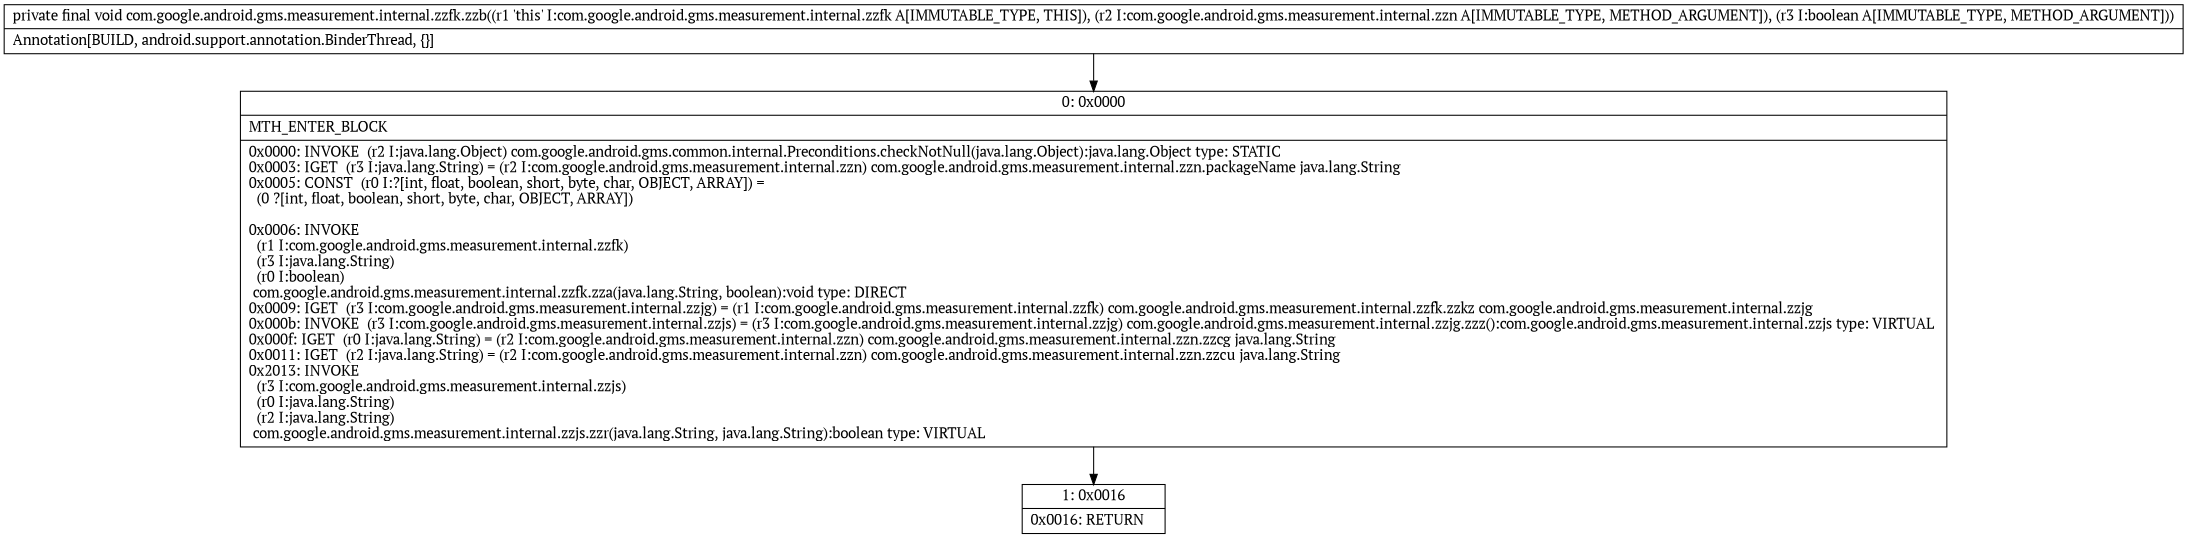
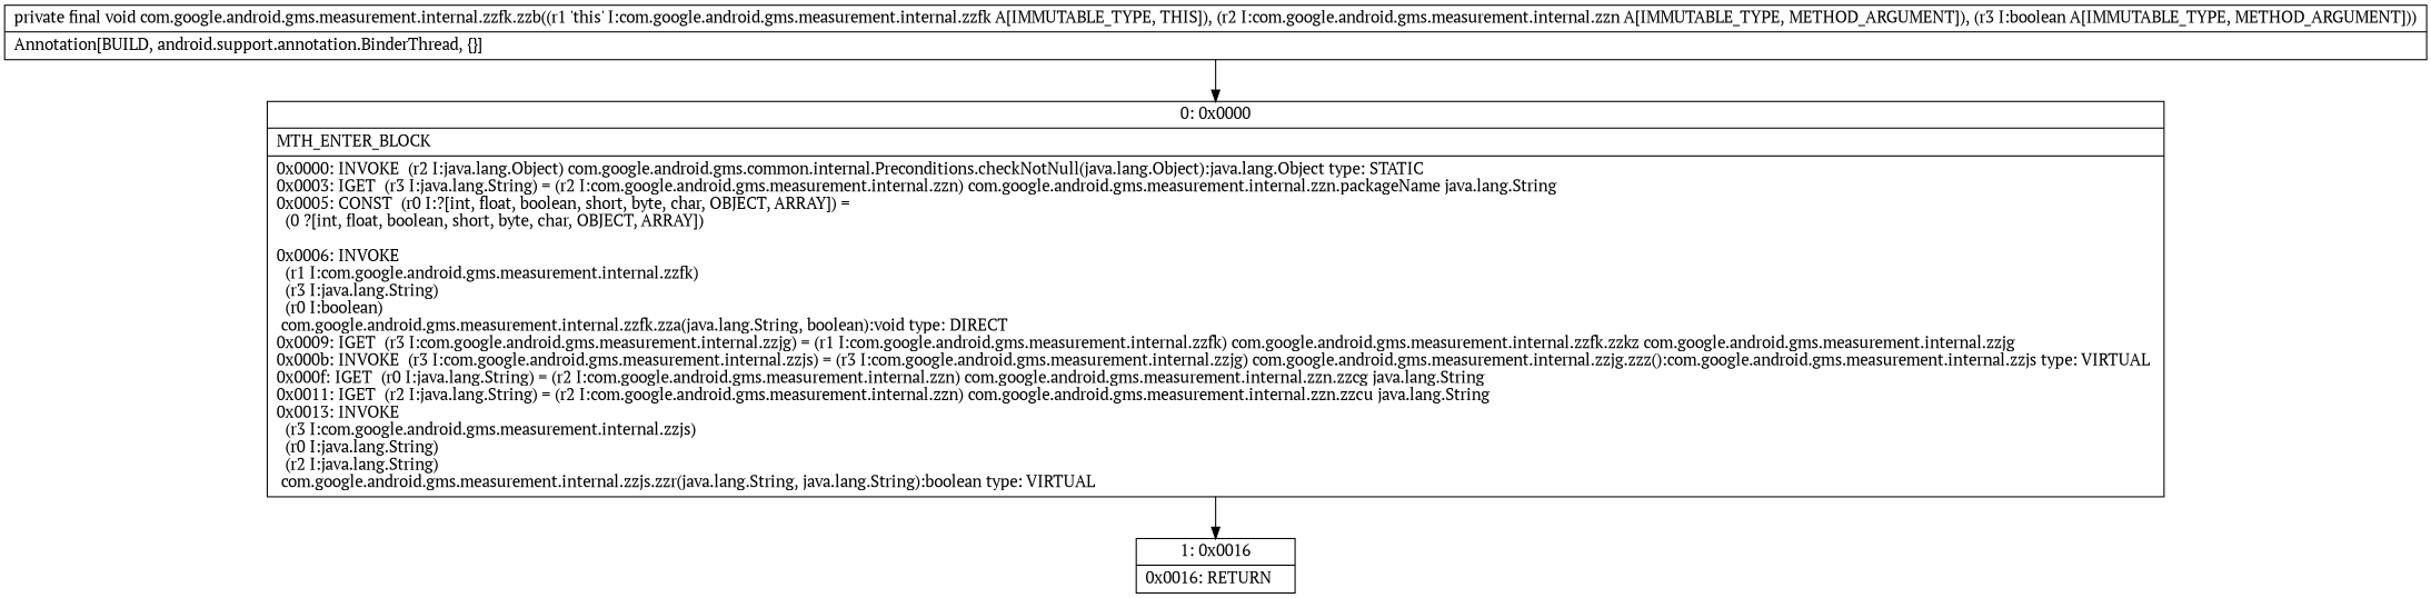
  digraph {
    fontname="PT Serif"
    node [shape=record fontname="PT Serif"]
    edge [fontname="PT Serif"]
-   n1 [label="{0\:\ 0x0000|MTH_ENTER_BLOCK\l|0x0000: INVOKE  (r2 I:java.lang.Object) com.google.android.gms.common.internal.Preconditions.checkNotNull(java.lang.Object):java.lang.Object type: STATIC \l0x0003: IGET  (r3 I:java.lang.String) = (r2 I:com.google.android.gms.measurement.internal.zzn) com.google.android.gms.measurement.internal.zzn.packageName java.lang.String \l0x0005: CONST  (r0 I:?[int, float, boolean, short, byte, char, OBJECT, ARRAY]) = \l  (0 ?[int, float, boolean, short, byte, char, OBJECT, ARRAY])\l \l0x0006: INVOKE  \l  (r1 I:com.google.android.gms.measurement.internal.zzfk)\l  (r3 I:java.lang.String)\l  (r0 I:boolean)\l com.google.android.gms.measurement.internal.zzfk.zza(java.lang.String, boolean):void type: DIRECT \l0x0009: IGET  (r3 I:com.google.android.gms.measurement.internal.zzjg) = (r1 I:com.google.android.gms.measurement.internal.zzfk) com.google.android.gms.measurement.internal.zzfk.zzkz com.google.android.gms.measurement.internal.zzjg \l0x000b: INVOKE  (r3 I:com.google.android.gms.measurement.internal.zzjs) = (r3 I:com.google.android.gms.measurement.internal.zzjg) com.google.android.gms.measurement.internal.zzjg.zzz():com.google.android.gms.measurement.internal.zzjs type: VIRTUAL \l0x000f: IGET  (r0 I:java.lang.String) = (r2 I:com.google.android.gms.measurement.internal.zzn) com.google.android.gms.measurement.internal.zzn.zzcg java.lang.String \l0x0011: IGET  (r2 I:java.lang.String) = (r2 I:com.google.android.gms.measurement.internal.zzn) com.google.android.gms.measurement.internal.zzn.zzcu java.lang.String \l0x2013: INVOKE  \l  (r3 I:com.google.android.gms.measurement.internal.zzjs)\l  (r0 I:java.lang.String)\l  (r2 I:java.lang.String)\l com.google.android.gms.measurement.internal.zzjs.zzr(java.lang.String, java.lang.String):boolean type: VIRTUAL \l}"]
+   n1 [label="{0\:\ 0x0000|MTH_ENTER_BLOCK\l|0x0000: INVOKE  (r2 I:java.lang.Object) com.google.android.gms.common.internal.Preconditions.checkNotNull(java.lang.Object):java.lang.Object type: STATIC \l0x0003: IGET  (r3 I:java.lang.String) = (r2 I:com.google.android.gms.measurement.internal.zzn) com.google.android.gms.measurement.internal.zzn.packageName java.lang.String \l0x0005: CONST  (r0 I:?[int, float, boolean, short, byte, char, OBJECT, ARRAY]) = \l  (0 ?[int, float, boolean, short, byte, char, OBJECT, ARRAY])\l \l0x0006: INVOKE  \l  (r1 I:com.google.android.gms.measurement.internal.zzfk)\l  (r3 I:java.lang.String)\l  (r0 I:boolean)\l com.google.android.gms.measurement.internal.zzfk.zza(java.lang.String, boolean):void type: DIRECT \l0x0009: IGET  (r3 I:com.google.android.gms.measurement.internal.zzjg) = (r1 I:com.google.android.gms.measurement.internal.zzfk) com.google.android.gms.measurement.internal.zzfk.zzkz com.google.android.gms.measurement.internal.zzjg \l0x000b: INVOKE  (r3 I:com.google.android.gms.measurement.internal.zzjs) = (r3 I:com.google.android.gms.measurement.internal.zzjg) com.google.android.gms.measurement.internal.zzjg.zzz():com.google.android.gms.measurement.internal.zzjs type: VIRTUAL \l0x000f: IGET  (r0 I:java.lang.String) = (r2 I:com.google.android.gms.measurement.internal.zzn) com.google.android.gms.measurement.internal.zzn.zzcg java.lang.String \l0x0011: IGET  (r2 I:java.lang.String) = (r2 I:com.google.android.gms.measurement.internal.zzn) com.google.android.gms.measurement.internal.zzn.zzcu java.lang.String \l0x0013: INVOKE  \l  (r3 I:com.google.android.gms.measurement.internal.zzjs)\l  (r0 I:java.lang.String)\l  (r2 I:java.lang.String)\l com.google.android.gms.measurement.internal.zzjs.zzr(java.lang.String, java.lang.String):boolean type: VIRTUAL \l}"]
    n2 [label="{1\:\ 0x0016|0x0016: RETURN   \l}"]
    n3 [label="{private final void com.google.android.gms.measurement.internal.zzfk.zzb((r1 'this' I:com.google.android.gms.measurement.internal.zzfk A[IMMUTABLE_TYPE, THIS]), (r2 I:com.google.android.gms.measurement.internal.zzn A[IMMUTABLE_TYPE, METHOD_ARGUMENT]), (r3 I:boolean A[IMMUTABLE_TYPE, METHOD_ARGUMENT]))  | Annotation[BUILD, android.support.annotation.BinderThread, \{\}]\l}"]
    n1 -> n2
    n3 -> n1
  }
